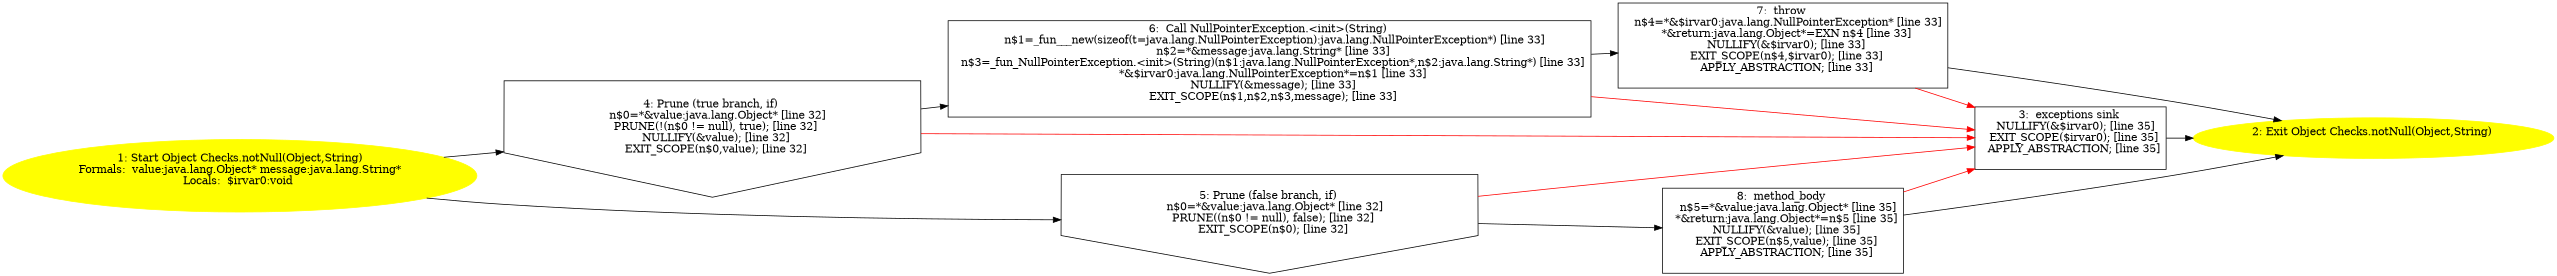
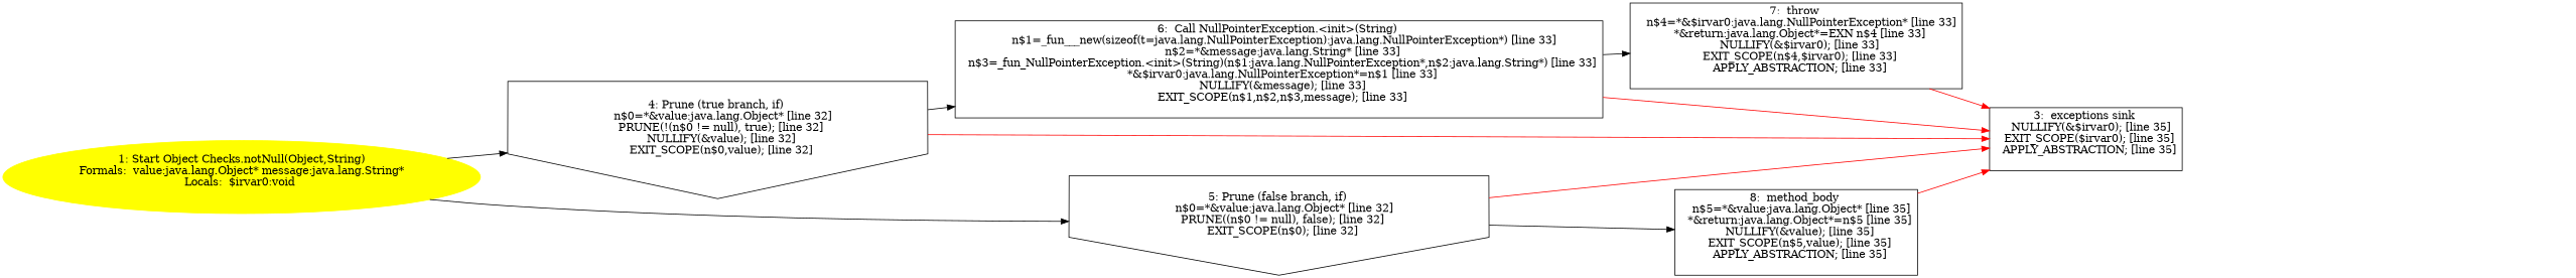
  digraph {
    rankdir=LR
    node [shape=box]
    n1 [color=yellow label="1: Start Object Checks.notNull(Object,String)\nFormals:  value:java.lang.Object* message:java.lang.String*\nLocals:  $irvar0:void \n  " style=filled shape=""]
    n2 [label="4: Prune (true branch, if) \n   n$0=*&value:java.lang.Object* [line 32]\n  PRUNE(!(n$0 != null), true); [line 32]\n  NULLIFY(&value); [line 32]\n  EXIT_SCOPE(n$0,value); [line 32]\n " shape=invhouse]
    n3 [label="5: Prune (false branch, if) \n   n$0=*&value:java.lang.Object* [line 32]\n  PRUNE((n$0 != null), false); [line 32]\n  EXIT_SCOPE(n$0); [line 32]\n " shape=invhouse]
    n4 [label="3:  exceptions sink \n   NULLIFY(&$irvar0); [line 35]\n  EXIT_SCOPE($irvar0); [line 35]\n  APPLY_ABSTRACTION; [line 35]\n "]
    n5 [label="6:  Call NullPointerException.<init>(String) \n   n$1=_fun___new(sizeof(t=java.lang.NullPointerException):java.lang.NullPointerException*) [line 33]\n  n$2=*&message:java.lang.String* [line 33]\n  n$3=_fun_NullPointerException.<init>(String)(n$1:java.lang.NullPointerException*,n$2:java.lang.String*) [line 33]\n  *&$irvar0:java.lang.NullPointerException*=n$1 [line 33]\n  NULLIFY(&message); [line 33]\n  EXIT_SCOPE(n$1,n$2,n$3,message); [line 33]\n "]
    n6 [label="8:  method_body \n   n$5=*&value:java.lang.Object* [line 35]\n  *&return:java.lang.Object*=n$5 [line 35]\n  NULLIFY(&value); [line 35]\n  EXIT_SCOPE(n$5,value); [line 35]\n  APPLY_ABSTRACTION; [line 35]\n "]
-   n7 [color=yellow label="2: Exit Object Checks.notNull(Object,String) \n  " style=filled shape=""]
    n8 [label="7:  throw \n   n$4=*&$irvar0:java.lang.NullPointerException* [line 33]\n  *&return:java.lang.Object*=EXN n$4 [line 33]\n  NULLIFY(&$irvar0); [line 33]\n  EXIT_SCOPE(n$4,$irvar0); [line 33]\n  APPLY_ABSTRACTION; [line 33]\n "]
    n1 -> n2
    n1 -> n3
    n2 -> n4 [color=red]
    n2 -> n5
    n3 -> n4 [color=red]
    n3 -> n6
-   n4 -> n7
    n5 -> n4 [color=red]
    n5 -> n8
    n6 -> n4 [color=red]
-   n6 -> n7
    n8 -> n4 [color=red]
-   n8 -> n7
  }
